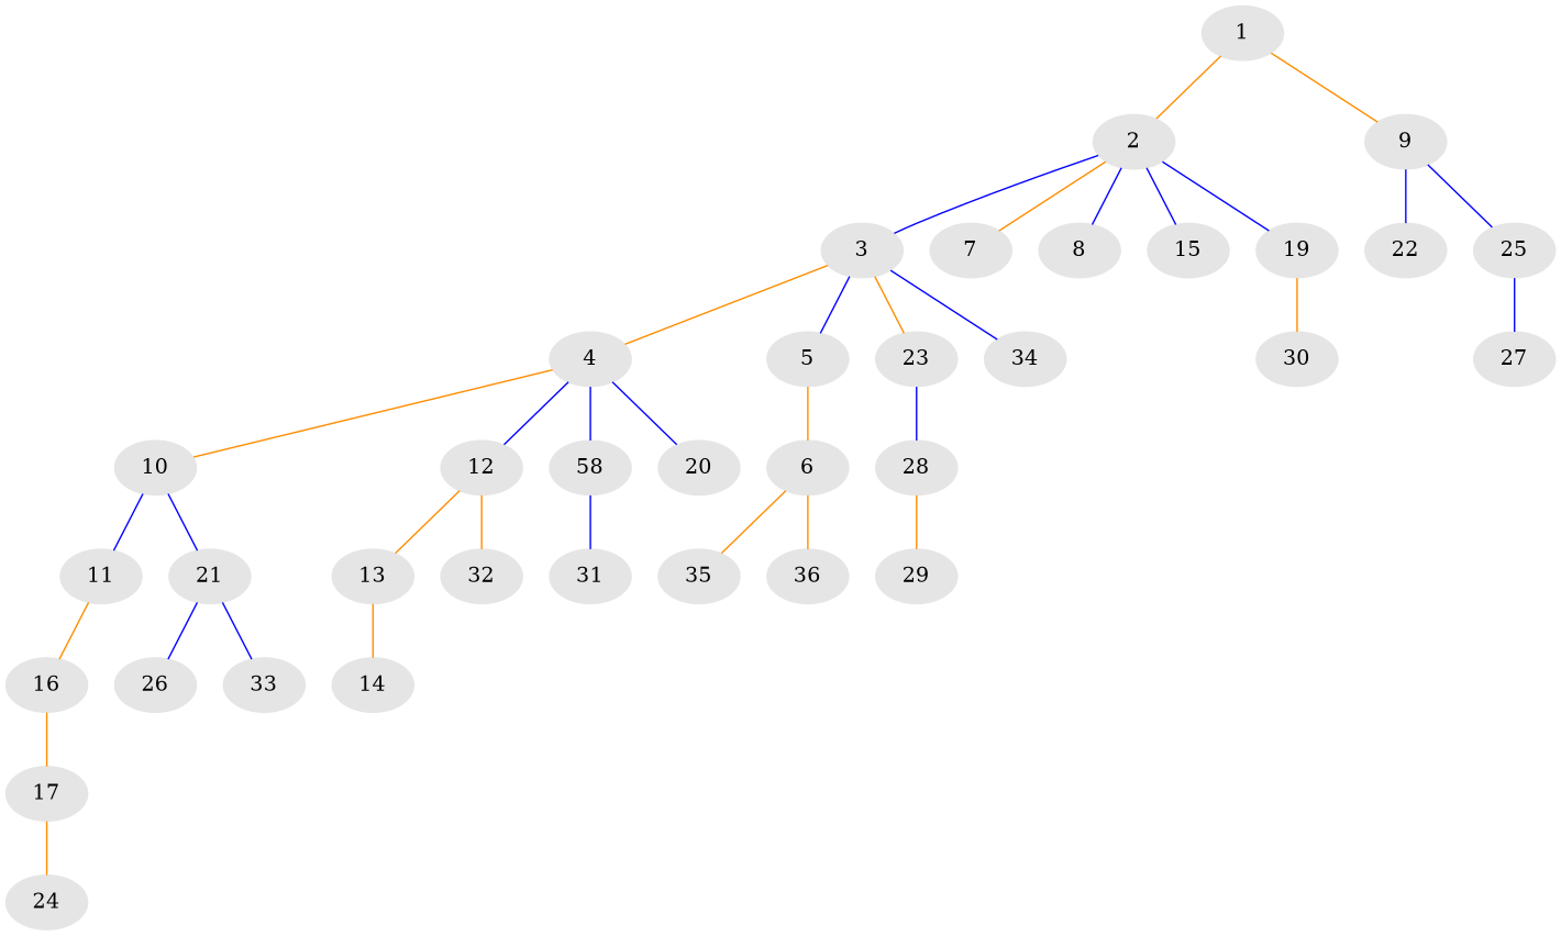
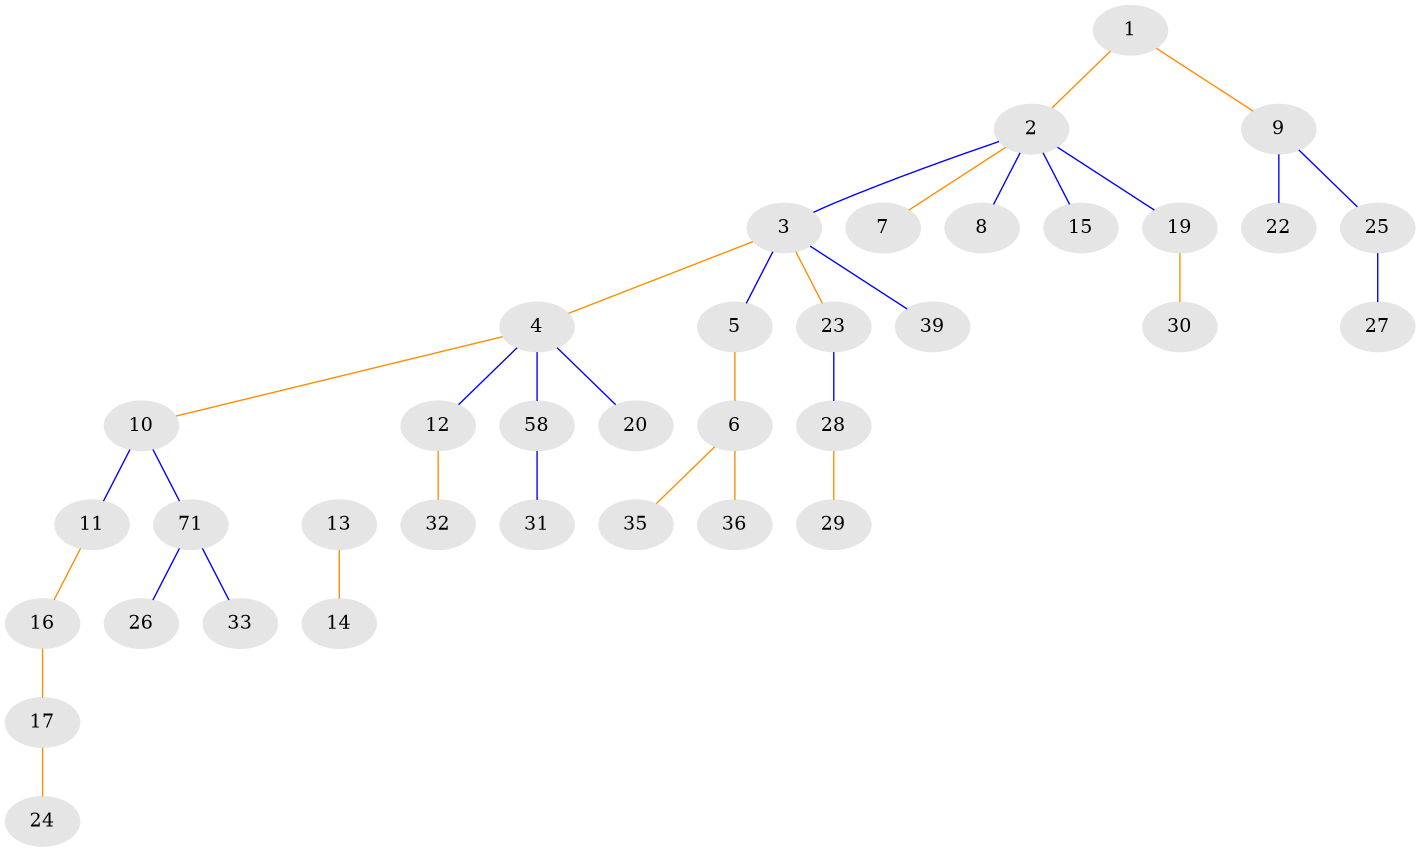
  graph {
    node [color=gray90 style=filled]
    edge [color=blue weight=1.0]
    1
    2
    9
    3
    7
    8
    15
    19
    22
    25
    4
    5
    23
-   34
+   34 [label=39]
    30
    10
    12
    n18 [label=58]
    20
    6
    28
    11
-   21
+   21 [label=71]
    13
    32
    31
    35
    36
    27
    16
    26
    33
    17
    14
    24
    29
    1 -- 2 [color=darkorange]
    1 -- 9 [color=darkorange]
    2 -- 3
    2 -- 7 [color=darkorange]
    2 -- 8
    2 -- 15
    2 -- 19
    9 -- 22 [weight=2.0]
    9 -- 25
    3 -- 4 [color=darkorange]
    3 -- 5
    3 -- 23 [color=darkorange]
    3 -- 34
    19 -- 30 [color=darkorange]
    25 -- 27
    4 -- 10 [color=darkorange]
    4 -- 12
    4 -- n18 [weight=3.0]
    4 -- 20
    5 -- 6 [color=darkorange]
    23 -- 28
    10 -- 11 [weight=2.0]
    10 -- 21
-   12 -- 13 [color=darkorange]
    12 -- 32 [color=darkorange weight=2.0]
    n18 -- 31
    6 -- 35 [color=darkorange]
    6 -- 36 [color=darkorange]
    28 -- 29 [color=darkorange weight=3.0]
    11 -- 16 [color=darkorange]
    21 -- 26
    21 -- 33
    13 -- 14 [color=darkorange weight=3.0]
    16 -- 17 [color=darkorange]
    17 -- 24 [color=darkorange weight=2.0]
  }
